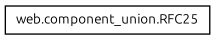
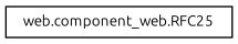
  digraph {
    rankdir=LR
    fontname=Ubuntu
-   n1 [color=black fillcolor=white fontname=Ubuntu fontsize=10 height=0.2 label="web.component_union.RFC25" shape=record style=filled width=0.4]
+   n1 [color=black fillcolor=white fontname=Ubuntu fontsize=10 height=0.2 label="web.component_web.RFC25" shape=record style=filled width=0.4]
  }
